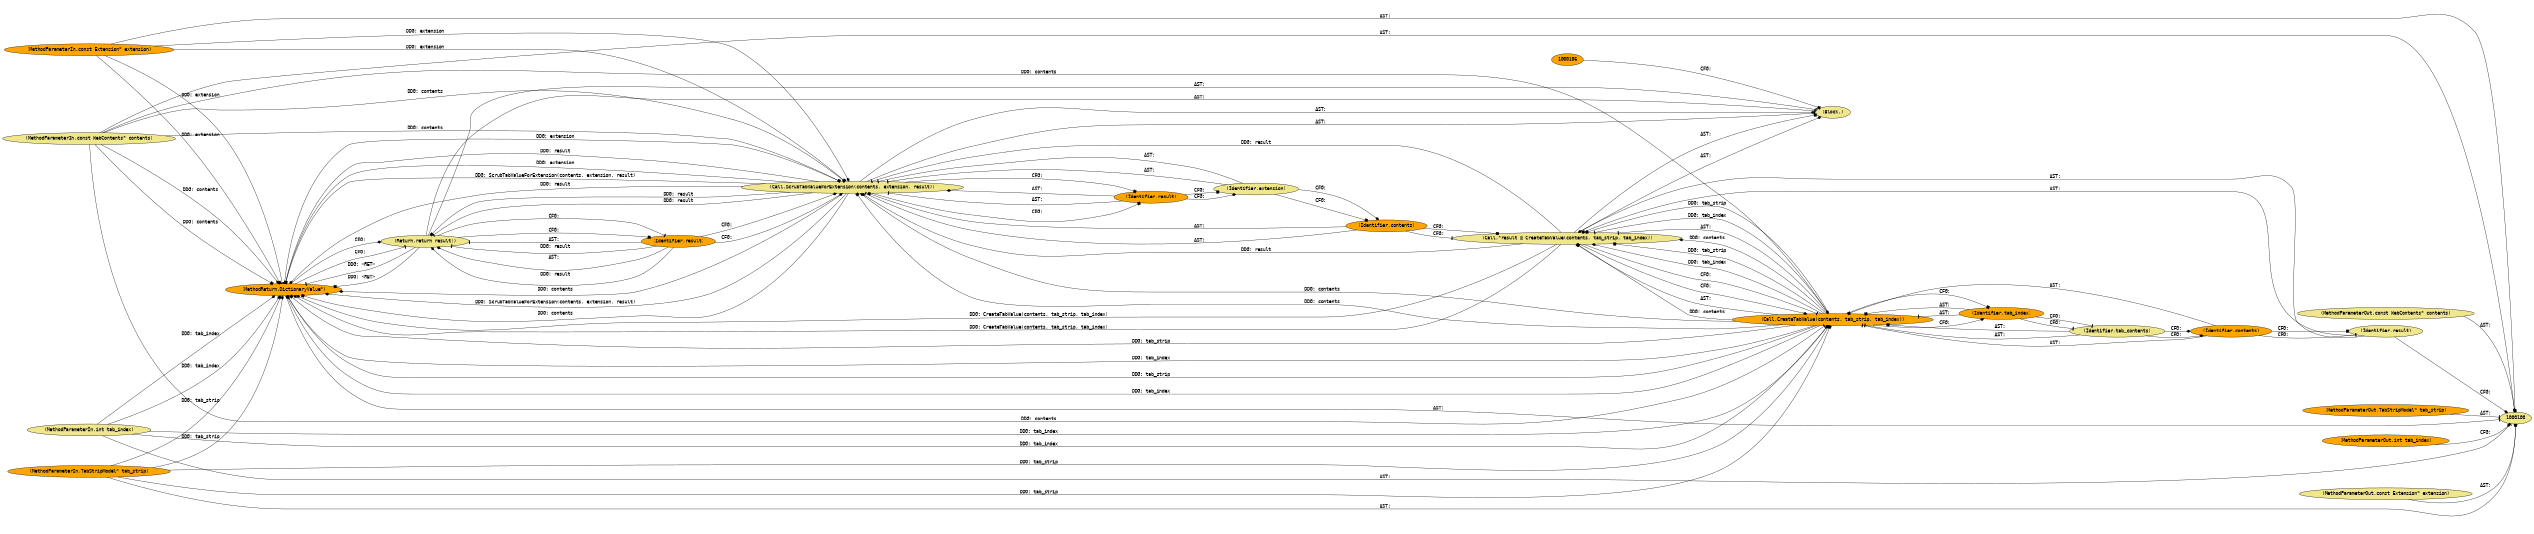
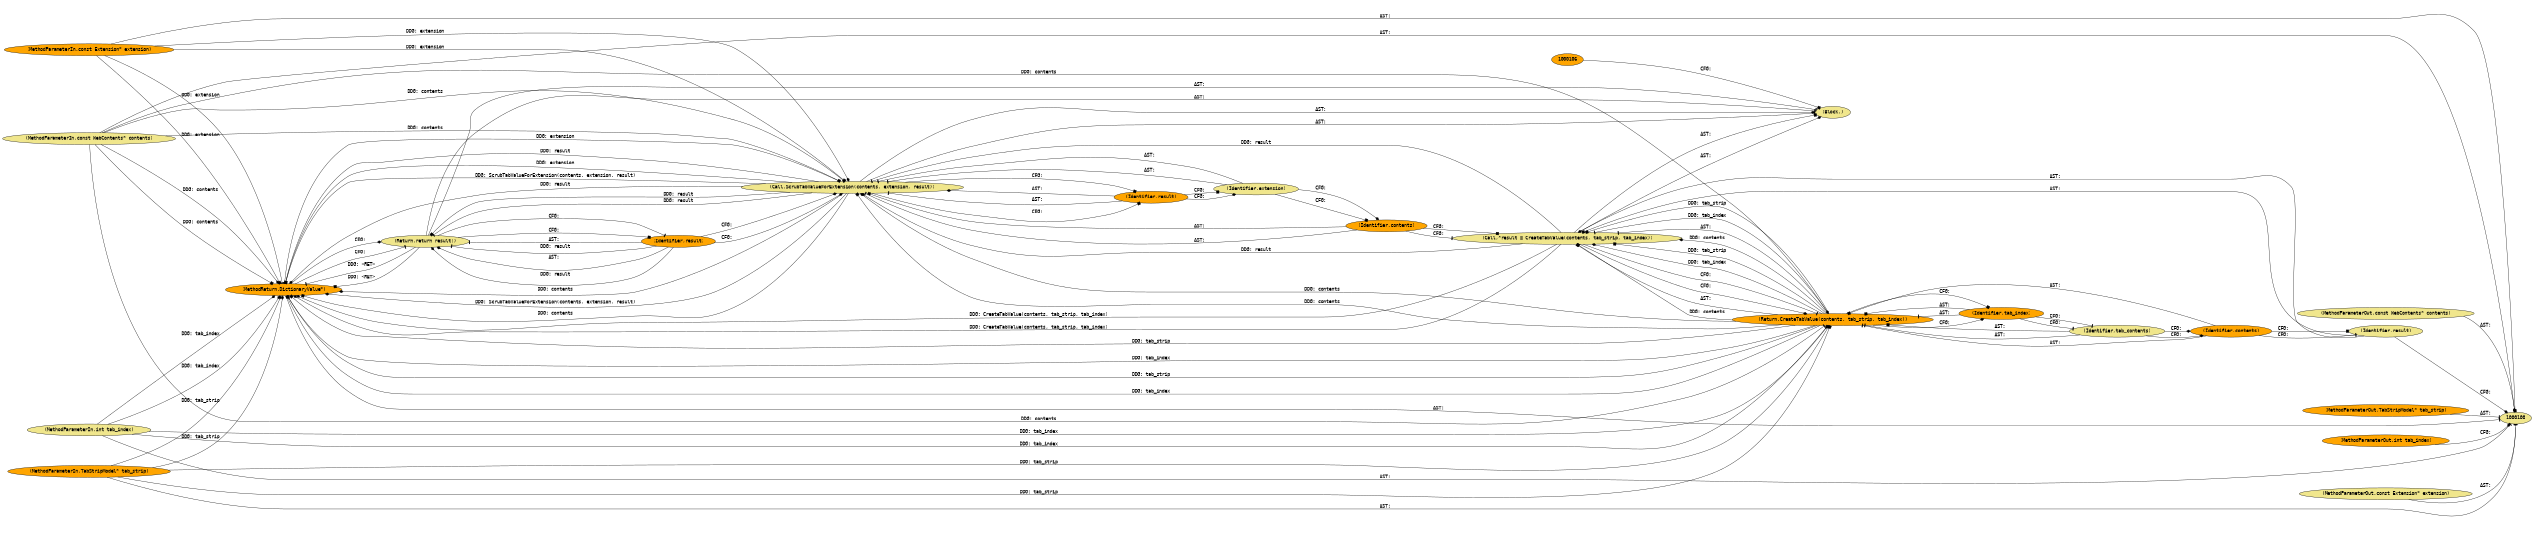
  digraph {
    fontname="DejaVu Sans Mono"
    rankdir=LR
    node [fillcolor=orange fontname="DejaVu Sans Mono" style=filled]
    edge [arrowhead=diamond fontname="DejaVu Sans Mono"]
    n1 [label="(MethodReturn,DictionaryValue*)"]
    n2 [fillcolor=khaki label="(Return,return result;)"]
    1000100 [fillcolor=khaki]
    n4 [fillcolor=khaki label="(Block,)"]
    n5 [label="(Identifier,result)"]
    n6 [fillcolor=khaki label="(MethodParameterIn,const WebContents* contents)"]
-   n7 [label="(Call,CreateTabValue(contents, tab_strip, tab_index))"]
+   n7 [label="(Return,CreateTabValue(contents, tab_strip, tab_index))"]
    n8 [fillcolor=khaki label="(Call,ScrubTabValueForExtension(contents, extension, result))"]
    n9 [fillcolor=khaki label="(Call,*result = CreateTabValue(contents, tab_strip, tab_index))"]
    n10 [label="(Identifier,tab_index)"]
    n11 [label="(Identifier,result)"]
    n12 [fillcolor=khaki label="(MethodParameterOut,const WebContents* contents)"]
    n13 [label="(MethodParameterIn,TabStripModel* tab_strip)"]
    n14 [label="(MethodParameterOut,TabStripModel* tab_strip)"]
    n15 [fillcolor=khaki label="(MethodParameterIn,int tab_index)"]
    n16 [label="(MethodParameterOut,int tab_index)"]
    n17 [label="(MethodParameterIn,const Extension* extension)"]
    n18 [fillcolor=khaki label="(MethodParameterOut,const Extension* extension)"]
    n19 [fillcolor=khaki label="(Identifier,result)"]
    n20 [fillcolor=khaki label="(Identifier,tab_contents)"]
    n21 [label="(Identifier,contents)"]
    n22 [fillcolor=khaki label="(Identifier,extension)"]
    n23 [label="(Identifier,contents)"]
    1000106
    n1 -> n2 [label="CFG: "]
    n1 -> n2 [arrowhead=tee label="CFG: "]
    n1 -> 1000100 [arrowhead=tee label="AST: "]
    n2 -> n1 [arrowhead=tee label="DDG: <RET>"]
    n2 -> n1 [arrowhead=box label="DDG: <RET>"]
    n2 -> n4 [arrowhead=tee label="AST: "]
    n2 -> n4 [arrowhead=tee label="AST: "]
    n2 -> n5 [arrowhead=tee label="CFG: "]
    n2 -> n5 [arrowhead=box label="CFG: "]
    n5 -> n2 [arrowhead=tee label="AST: "]
    n5 -> n2 [arrowhead=tee label="DDG: result"]
    n5 -> n2 [label="AST: "]
    n5 -> n2 [label="DDG: result"]
    n5 -> n8 [label="CFG: "]
    n5 -> n8 [label="CFG: "]
    n6 -> n1 [arrowhead=box label="DDG: contents"]
    n6 -> n1 [label="DDG: contents"]
    n6 -> 1000100 [label="AST: "]
    n6 -> n7 [arrowhead=tee label="DDG: contents"]
    n6 -> n7 [label="DDG: contents"]
    n6 -> n8 [arrowhead=tee label="DDG: contents"]
    n6 -> n8 [arrowhead=box label="DDG: contents"]
    n7 -> n1 [label="DDG: tab_index"]
    n7 -> n1 [arrowhead=tee label="DDG: tab_strip"]
    n7 -> n1 [arrowhead=box label="DDG: tab_index"]
    n7 -> n1 [arrowhead=box label="DDG: tab_strip"]
    n7 -> n8 [arrowhead=box label="DDG: contents"]
    n7 -> n8 [label="DDG: contents"]
    n7 -> n9 [arrowhead=box label="AST: "]
    n7 -> n9 [arrowhead=box label="DDG: contents"]
    n7 -> n9 [arrowhead=box label="DDG: tab_strip"]
    n7 -> n9 [arrowhead=tee label="DDG: tab_index"]
    n7 -> n9 [arrowhead=tee label="AST: "]
    n7 -> n9 [label="DDG: contents"]
    n7 -> n9 [arrowhead=box label="DDG: tab_strip"]
    n7 -> n9 [label="DDG: tab_index"]
    n7 -> n10 [label="CFG: "]
    n7 -> n10 [arrowhead=box label="CFG: "]
    n8 -> n1 [arrowhead=box label="DDG: contents"]
    n8 -> n1 [arrowhead=tee label="DDG: extension"]
    n8 -> n1 [arrowhead=box label="DDG: ScrubTabValueForExtension(contents, extension, result)"]
    n8 -> n1 [label="DDG: result"]
    n8 -> n1 [label="DDG: contents"]
    n8 -> n1 [arrowhead=box label="DDG: extension"]
    n8 -> n1 [label="DDG: ScrubTabValueForExtension(contents, extension, result)"]
    n8 -> n1 [arrowhead=tee label="DDG: result"]
    n8 -> n2 [arrowhead=box label="DDG: result"]
    n8 -> n2 [arrowhead=tee label="DDG: result"]
    n8 -> n4 [label="AST: "]
    n8 -> n4 [arrowhead=tee label="AST: "]
    n8 -> n11 [arrowhead=box label="CFG: "]
    n8 -> n11 [arrowhead=box label="CFG: "]
    n9 -> n1 [label="DDG: CreateTabValue(contents, tab_strip, tab_index)"]
    n9 -> n1 [label="DDG: CreateTabValue(contents, tab_strip, tab_index)"]
    n9 -> n4 [label="AST: "]
    n9 -> n4 [arrowhead=box label="AST: "]
    n9 -> n7 [label="CFG: "]
    n9 -> n7 [arrowhead=tee label="CFG: "]
    n9 -> n8 [label="DDG: result"]
    n9 -> n8 [arrowhead=tee label="DDG: result"]
    n10 -> n7 [arrowhead=box label="AST: "]
    n10 -> n7 [arrowhead=tee label="AST: "]
    n10 -> n20 [arrowhead=tee label="CFG: "]
    n10 -> n20 [arrowhead=tee label="CFG: "]
    n11 -> n8 [label="AST: "]
    n11 -> n8 [arrowhead=tee label="AST: "]
    n11 -> n22 [label="CFG: "]
    n11 -> n22 [arrowhead=box label="CFG: "]
    n12 -> 1000100 [label="AST: "]
    n13 -> n1 [label="DDG: tab_strip"]
    n13 -> n1 [label="DDG: tab_strip"]
    n13 -> 1000100 [arrowhead=tee label="AST: "]
    n13 -> n7 [arrowhead=box label="DDG: tab_strip"]
    n13 -> n7 [arrowhead=box label="DDG: tab_strip"]
    n14 -> 1000100 [arrowhead=tee label="AST: "]
    n15 -> n1 [label="DDG: tab_index"]
    n15 -> n1 [label="DDG: tab_index"]
    n15 -> 1000100 [arrowhead=tee label="AST: "]
    n15 -> n7 [label="DDG: tab_index"]
    n15 -> n7 [arrowhead=tee label="DDG: tab_index"]
    n16 -> 1000100 [label="CFG: "]
    n17 -> n1 [arrowhead=box label="DDG: extension"]
    n17 -> n1 [arrowhead=tee label="DDG: extension"]
    n17 -> 1000100 [arrowhead=box label="AST: "]
    n17 -> n8 [label="DDG: extension"]
    n17 -> n8 [arrowhead=box label="DDG: extension"]
-   n18 -> 1000100 [arrowhead=box label="AST: "]
+   n18 -> 1000100 [arrowhead=tee label="AST: "]
    n19 -> 1000100 [label="CFG: "]
    n19 -> n9 [label="AST: "]
    n19 -> n9 [arrowhead=box label="AST: "]
    n20 -> n7 [arrowhead=box label="AST: "]
    n20 -> n7 [arrowhead=tee label="AST: "]
    n20 -> n21 [label="CFG: "]
    n20 -> n21 [label="CFG: "]
    n21 -> n7 [arrowhead=box label="AST: "]
    n21 -> n7 [arrowhead=tee label="AST: "]
    n21 -> n19 [arrowhead=box label="CFG: "]
    n21 -> n19 [arrowhead=tee label="CFG: "]
    n22 -> n8 [arrowhead=tee label="AST: "]
    n22 -> n8 [arrowhead=tee label="AST: "]
    n22 -> n23 [arrowhead=box label="CFG: "]
    n22 -> n23 [label="CFG: "]
    n23 -> n8 [arrowhead=box label="AST: "]
    n23 -> n8 [arrowhead=tee label="AST: "]
    n23 -> n9 [arrowhead=box label="CFG: "]
    n23 -> n9 [arrowhead=tee label="CFG: "]
    1000106 -> n4 [arrowhead=box label="CFG: "]
  }
